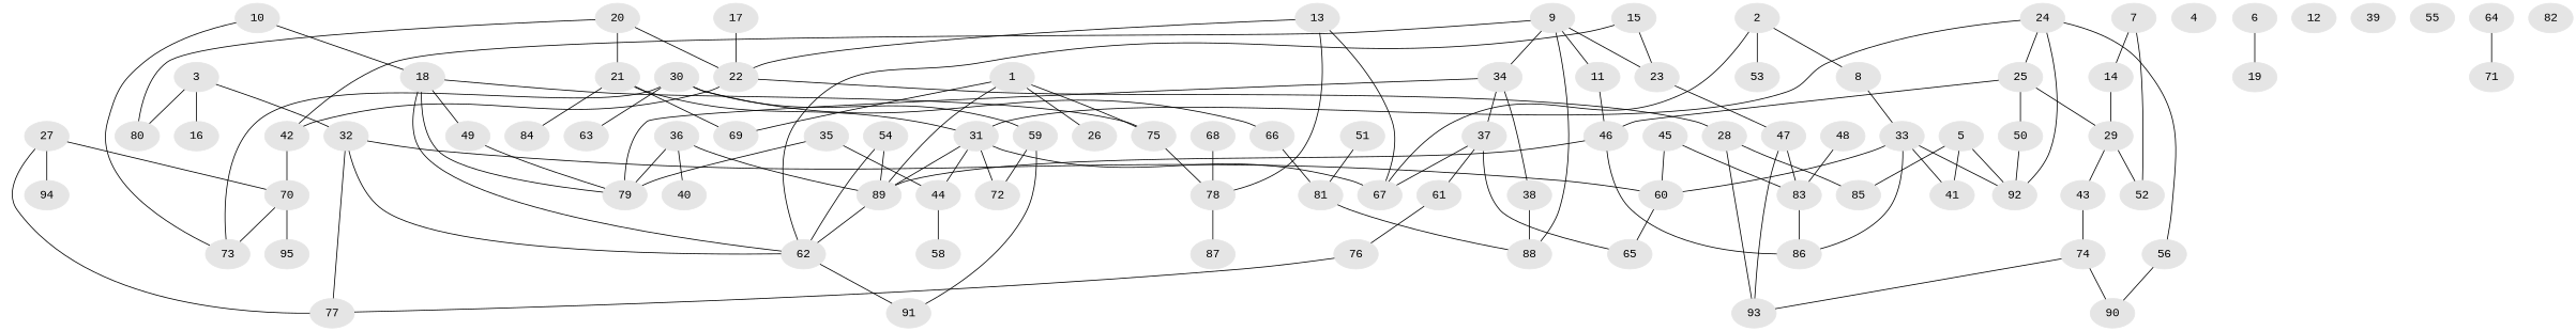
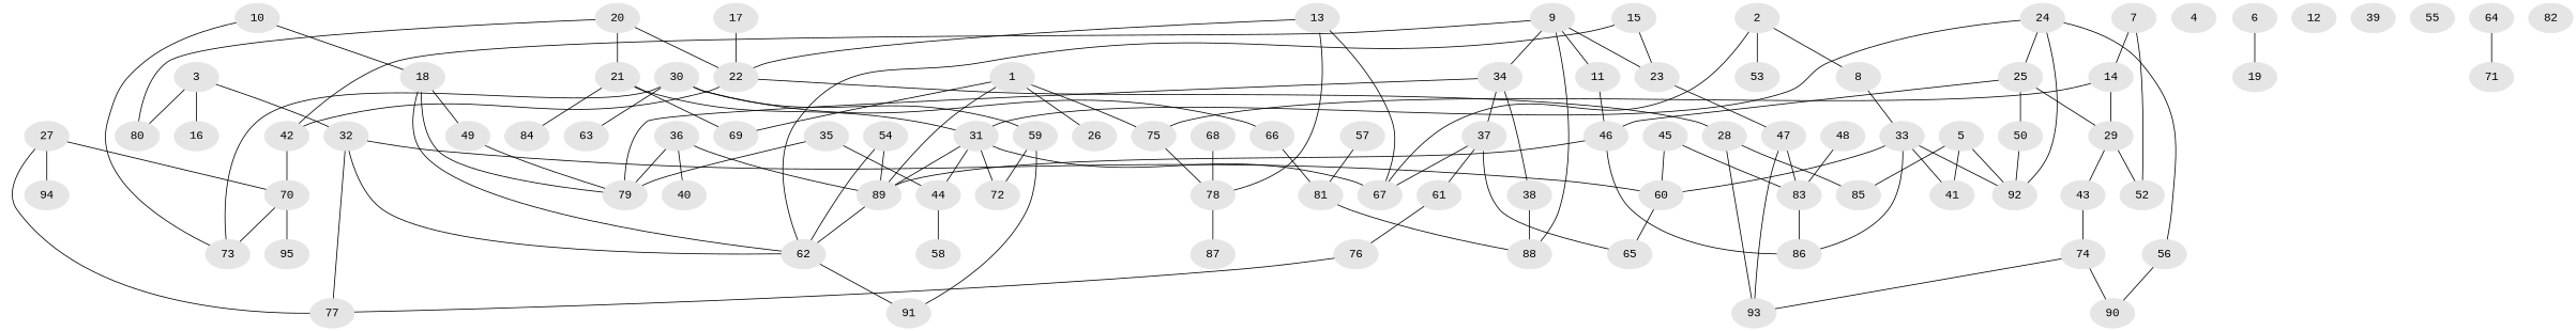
  graph {
    fontname="Liberation Mono"
    node [color=gray90 fontname="Liberation Mono" style=filled]
    edge [fontname="Liberation Mono"]
    1
    26
    69
    75
    89
    78
    62
    2
    8
    53
    67
    33
    3
    16
    32
    80
    77
    60
    4
    5
    41
    85
    92
    6
    19
    7
    14
    52
    29
    86
    9
    11
    23
    34
    42
    88
    46
    47
    79
    37
    38
    70
    10
    18
    73
    49
    12
    13
    22
    28
    87
    43
    15
    91
    17
    20
    21
    31
    84
    44
    72
    93
    83
    24
    25
    56
    50
    90
    27
    94
    95
    74
    30
    59
    63
    66
    81
    58
    65
    61
    35
    36
    40
    76
    39
    45
    48
-   51
+   51 [label=57]
    54
    55
    64
    71
    68
    82
    1 -- 26
    1 -- 69
    1 -- 75
    1 -- 89
    75 -- 78
    89 -- 62
    78 -- 87
    62 -- 91
    2 -- 8
    2 -- 53
    2 -- 67
    8 -- 33
    33 -- 60
    33 -- 41
    33 -- 92
    33 -- 86
    3 -- 16
    3 -- 32
    3 -- 80
    32 -- 62
    32 -- 77
    32 -- 60
    60 -- 65
    5 -- 41
    5 -- 85
    5 -- 92
    6 -- 19
    7 -- 14
    7 -- 52
-   18 -- 75
+   14 -- 75
    14 -- 29
    29 -- 52
    29 -- 43
    9 -- 11
    9 -- 23
    9 -- 34
    9 -- 42
    9 -- 88
    11 -- 46
    23 -- 47
    34 -- 79
    34 -- 37
    34 -- 38
    42 -- 70
    46 -- 89
    46 -- 86
    47 -- 93
    47 -- 83
    37 -- 67
    37 -- 65
    37 -- 61
    38 -- 88
    70 -- 73
    70 -- 95
    10 -- 18
    10 -- 73
    18 -- 62
    18 -- 79
    18 -- 49
    49 -- 79
    13 -- 78
    13 -- 67
    13 -- 22
    22 -- 42
    22 -- 28
    28 -- 85
    28 -- 93
    43 -- 74
    15 -- 62
    15 -- 23
    17 -- 22
    20 -- 80
    20 -- 22
    20 -- 21
    21 -- 69
    21 -- 31
    21 -- 84
    31 -- 89
    31 -- 67
    31 -- 44
    31 -- 72
    44 -- 58
    83 -- 86
    24 -- 92
    24 -- 31
    24 -- 25
    24 -- 56
    25 -- 29
    25 -- 46
    25 -- 50
    56 -- 90
    50 -- 92
    27 -- 77
    27 -- 70
    27 -- 94
    74 -- 93
    74 -- 90
    30 -- 73
    30 -- 59
    30 -- 63
    30 -- 66
    59 -- 91
    59 -- 72
    66 -- 81
    81 -- 88
    61 -- 76
    35 -- 79
    35 -- 44
    36 -- 89
    36 -- 79
    36 -- 40
    76 -- 77
    45 -- 60
    45 -- 83
    48 -- 83
    51 -- 81
    54 -- 89
    54 -- 62
    64 -- 71
    68 -- 78
  }
